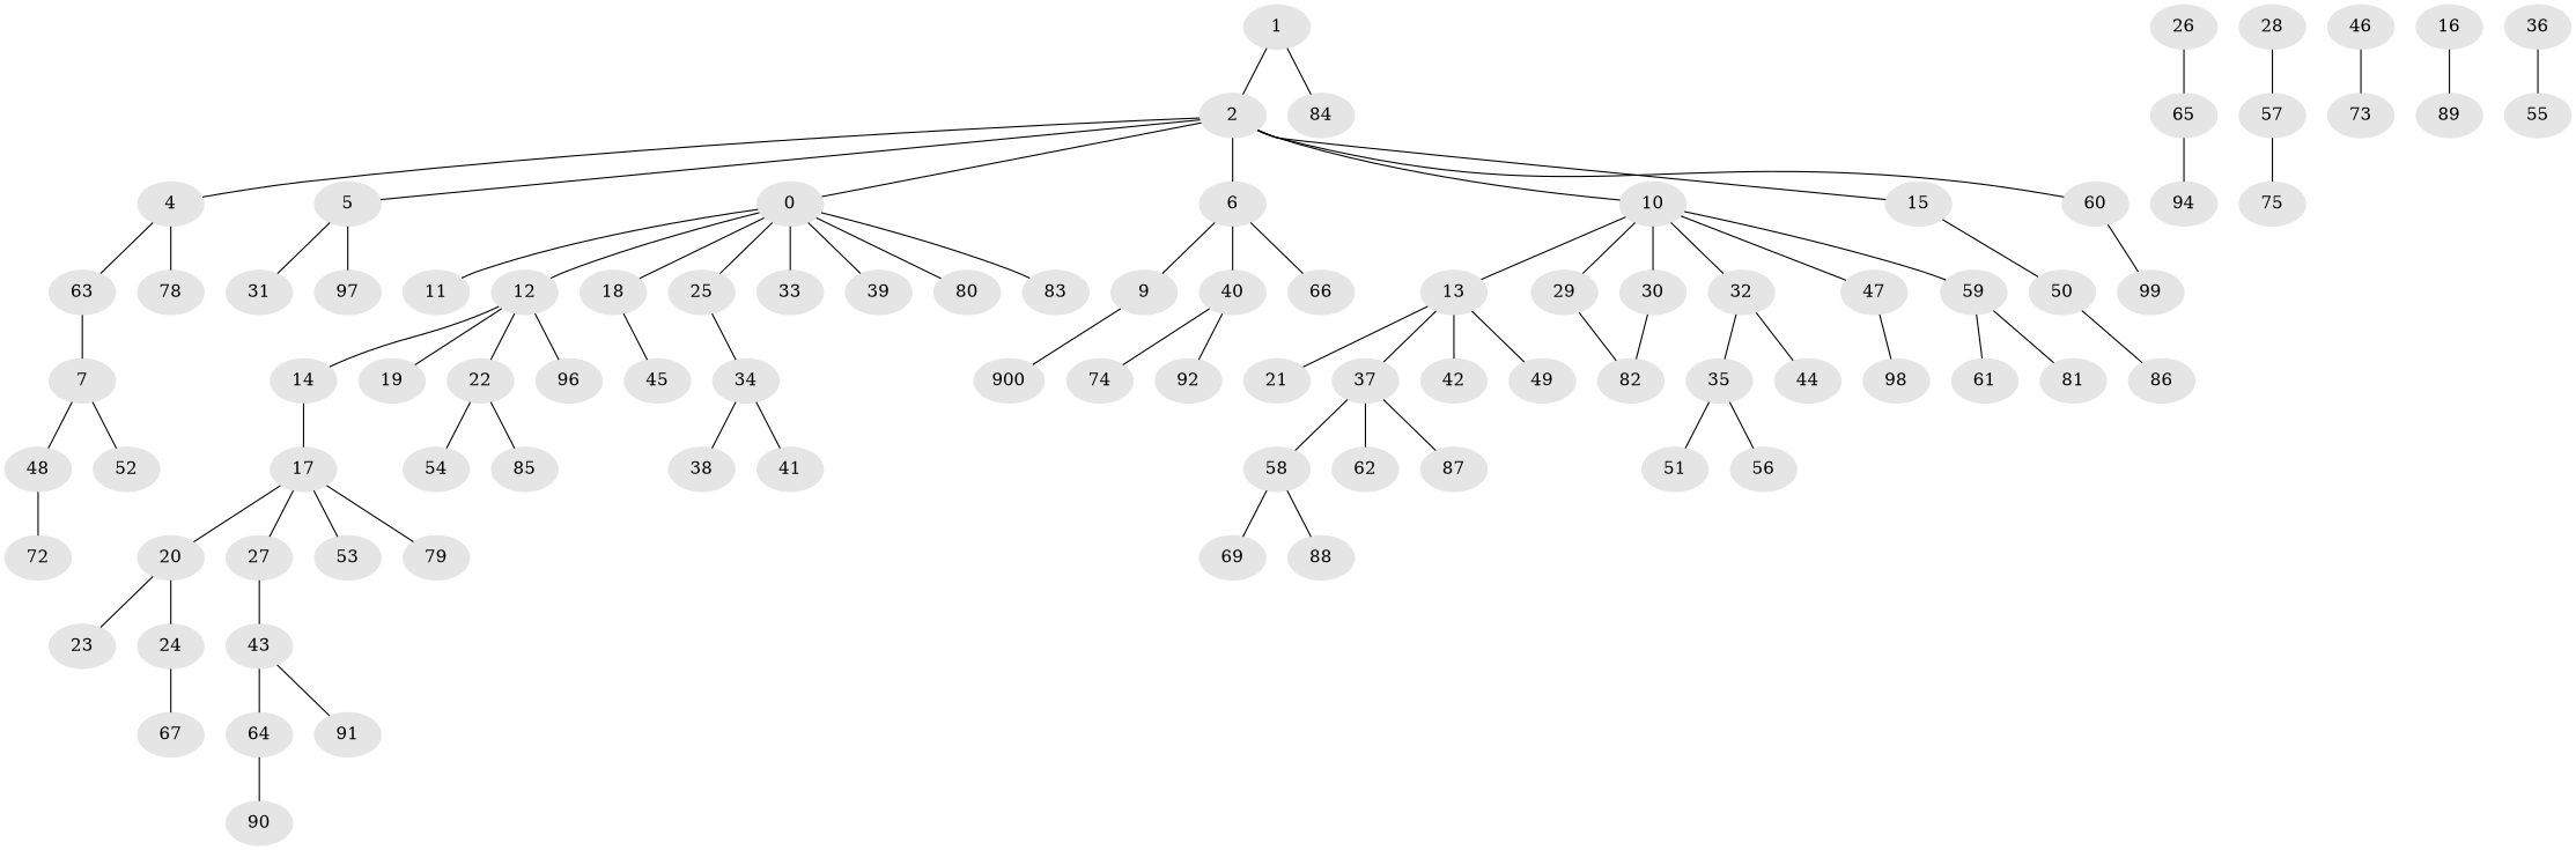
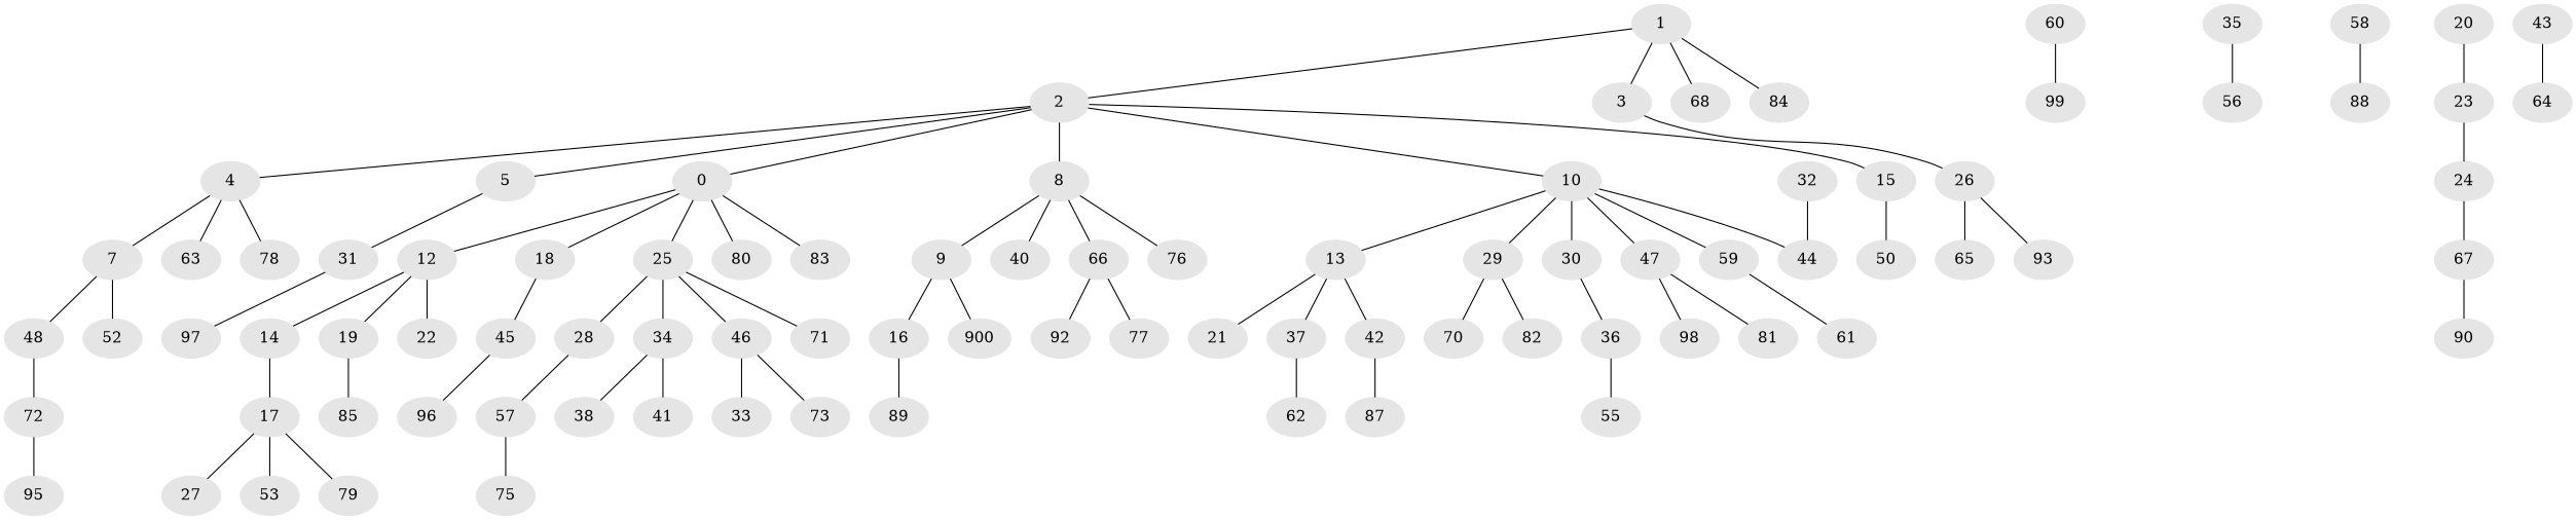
  graph {
    node [color=gray90 style=filled]
    1
    2
+   3
+   68
    84
    4
    5
    n8 [label=0]
-   8 [label=6]
+   8
    10
    15
    60
    26
    7
    63
    78
    31
    97
-   11
    12
    18
    25
    33
-   39
    80
    83
    9
    40
    66
+   76
    13
    29
    30
    32
    47
    59
    50
    99
    65
+   93
    48
    52
    14
    19
    22
    45
    28
    34
    46
+   71
    72
    16
    n53 [label=900]
-   74
    92
+   77
    89
    21
    37
    42
-   49
+   70
    82
    36
    35
    44
    98
    61
    81
    17
-   54
    85
    58
    62
    87
    20
    27
    53
    79
-   86
    23
    24
    43
    96
    67
    57
    38
    41
    73
-   94
    64
-   91
    75
    55
-   51
    56
-   69
    88
    90
+   95
    1 -- 2
+   1 -- 3
+   1 -- 68
    1 -- 84
    2 -- 4
    2 -- 5
    2 -- n8
    2 -- 8
    2 -- 10
    2 -- 15
-   2 -- 60
-   63 -- 7
+   3 -- 26
+   4 -- 7
    4 -- 63
    4 -- 78
    5 -- 31
-   5 -- 97
-   n8 -- 11
+   31 -- 97
    n8 -- 12
    n8 -- 18
    n8 -- 25
-   n8 -- 33
-   n8 -- 39
+   46 -- 33
    n8 -- 80
    n8 -- 83
    8 -- 9
    8 -- 40
    8 -- 66
+   8 -- 76
    10 -- 13
    10 -- 29
    10 -- 30
-   10 -- 32
+   10 -- 44
    10 -- 47
    10 -- 59
    15 -- 50
    60 -- 99
    26 -- 65
+   26 -- 93
    7 -- 48
    7 -- 52
    12 -- 14
    12 -- 19
    12 -- 22
    18 -- 45
+   25 -- 28
    25 -- 34
+   25 -- 46
+   25 -- 71
+   9 -- 16
    9 -- n53
-   40 -- 74
-   40 -- 92
+   66 -- 92
+   66 -- 77
    13 -- 21
    13 -- 37
    13 -- 42
-   13 -- 49
+   29 -- 70
    29 -- 82
-   30 -- 82
-   32 -- 35
+   30 -- 36
    32 -- 44
    47 -- 98
    59 -- 61
-   59 -- 81
-   50 -- 86
-   65 -- 94
+   47 -- 81
    48 -- 72
    14 -- 17
-   22 -- 54
-   22 -- 85
-   12 -- 96
+   19 -- 85
+   45 -- 96
    28 -- 57
    34 -- 38
    34 -- 41
    46 -- 73
+   72 -- 95
    16 -- 89
-   37 -- 58
    37 -- 62
-   37 -- 87
+   42 -- 87
    36 -- 55
-   35 -- 51
    35 -- 56
-   17 -- 20
    17 -- 27
    17 -- 53
    17 -- 79
-   58 -- 69
    58 -- 88
    20 -- 23
-   20 -- 24
-   27 -- 43
+   23 -- 24
    24 -- 67
    43 -- 64
-   43 -- 91
    57 -- 75
-   64 -- 90
+   67 -- 90
  }
